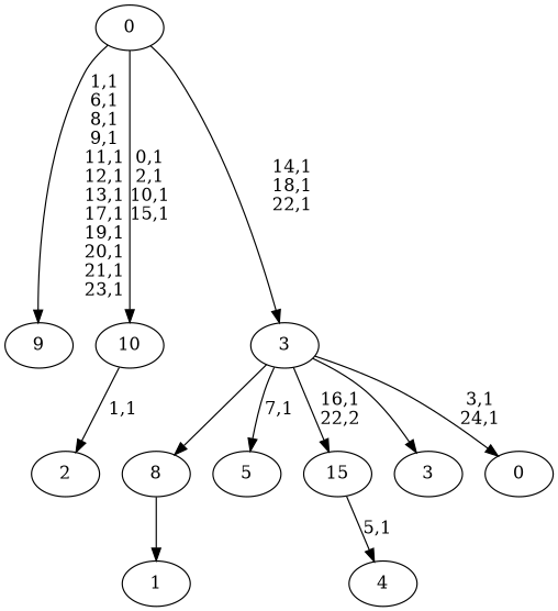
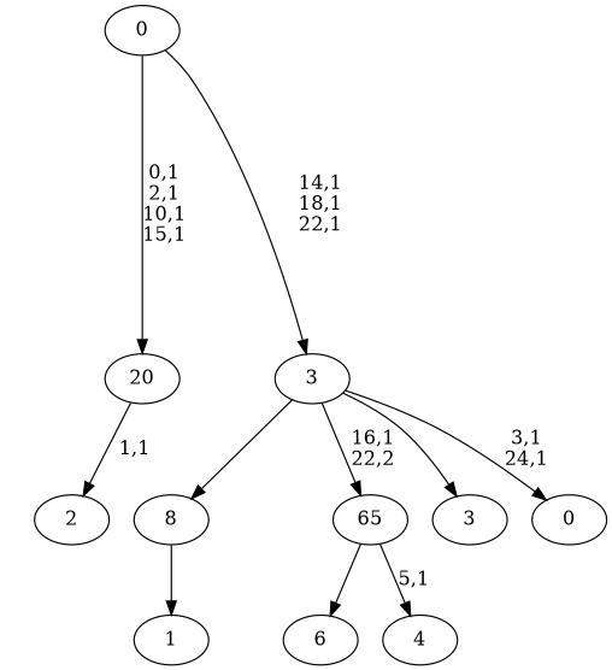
  digraph {
-   n1 [label=9]
    n2 [label=8]
    n3 [label=1]
-   n5 [label=5]
+   n4 [label=6]
    n6 [label=4]
-   15
+   15 [label=65]
    n8 [label=3]
    n9 [label=2]
-   10
+   10 [label=20]
    n11 [label=0]
    3
    0
    n2 -> n3
+   15 -> n4
    15 -> n6 [label="5,1"]
    10 -> n9 [label="1,1"]
    3 -> n2
-   3 -> n5 [label="7,1"]
    3 -> 15 [label="16,1\n22,2"]
    3 -> n8
    3 -> n11 [label="3,1\n24,1"]
-   0 -> n1 [label="1,1\n6,1\n8,1\n9,1\n11,1\n12,1\n13,1\n17,1\n19,1\n20,1\n21,1\n23,1"]
    0 -> 10 [label="0,1\n2,1\n10,1\n15,1"]
    0 -> 3 [label="14,1\n18,1\n22,1"]
  }
